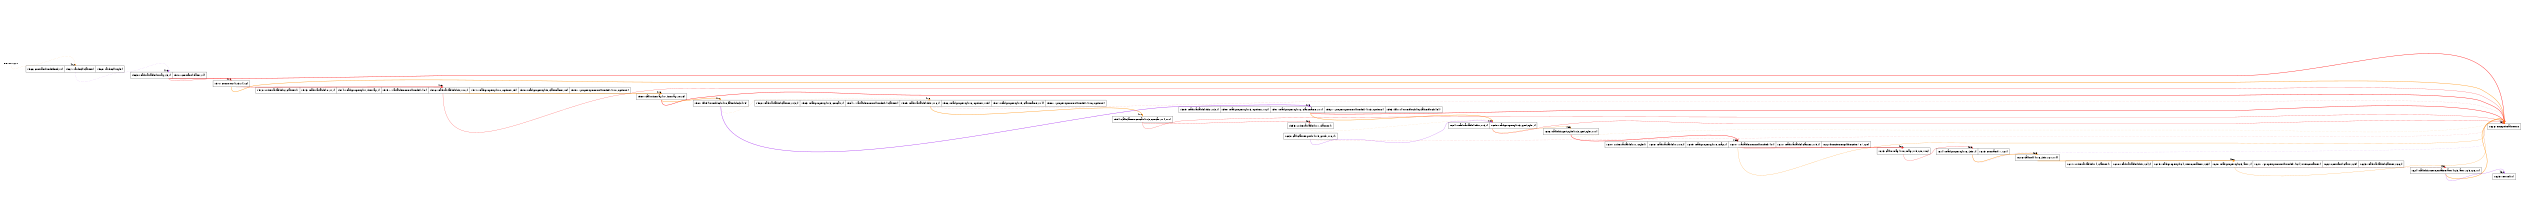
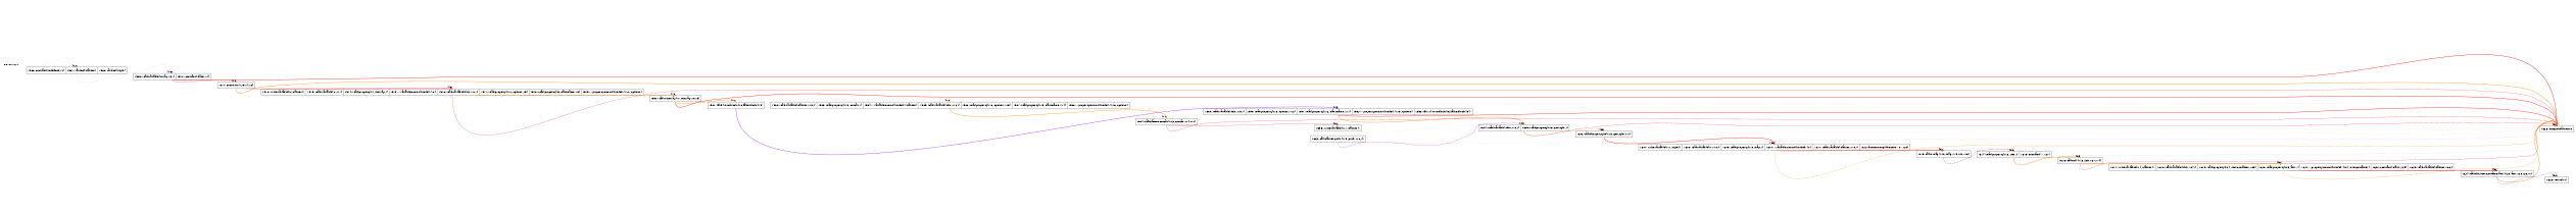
  digraph {
    rankdir=LR
    node [shape=record]
    edge [arrowhead=vee color=red headport=n style=bold tailport=s]
    n1 [label=BB_entry20 shape=none]
    n2 [label="{1566: constant[undefined,v1]|1567: vardecl['classes']|1568: vardecl['style']}"]
    n3 [label="{1569: read-variable['Array',v3,-]|1570: constant[\"base\",v4]}"]
    n4 [label="{1571: construct [-,v3,v4,v2]}"]
    n5 [label="{1626: exceptional-return}"]
    n6 [label="{1572: write-variable[v2,'classes']*|1573: read-variable['$',v7,-]|1574: read-property[v7,'isArray',-]|1575: \<variable-non-null-undef\>['$']|1576: read-variable['this',v10,-]|1577: read-property[v10,'options',v9]|1578: read-property[v9,'className',v8]|1579: \<property-non-null-undef\>[v10,'options']}"]
    n7 [label="{1580: call-$.isArray [v7,'isArray',v8,v5]}"]
    n8 [label="{1581: if[v5](true-block:478,false-block:479)}"]
    n9 [label="{1582: read-variable['classes',v13,-]|1583: read-property[v13,'concat',-]|1584: \<variable-non-null-undef\>['classes']|1585: read-variable['this',v16,-]|1586: read-property[v16,'options',v15]|1587: read-property[v15,'className',v14]|1588: \<property-non-null-undef\>[v16,'options']}"]
    n10 [label="{1589: read-variable['this',v13,-]|1590: read-property[v13,'options',v12]|1591: read-property[v12,'className',v11]|1592: \<property-non-null-undef\>[v13,'options']|1593: if[v11](true-block:482,false-block:484)}"]
    n11 [label="{1594: call-classes.concat [v13,'concat',v14,v11]}"]
    n12 [label="{1604: read-variable['this',v13,-]|1605: read-property[v13,'getStyle',-]}"]
    n13 [label="{1595: write-variable[v11,'classes']*}"]
    n14 [label="{1606: call-this.getStyle [v13,'getStyle',v11]}"]
    n15 [label="{1603: call-classes.push [v15,'push',v16,-]*}"]
    n16 [label="{1607: write-variable[v11,'style']*|1608: read-variable['$',v18,-]|1609: read-property[v18,'map',-]|1610: \<variable-non-null-undef\>['$']|1611: read-variable['classes',v19,-]|1612: function-expr[function ( n ),v20]}"]
    n17 [label="{1613: call-$.map [v18,'map',v19,v20,v16]}"]
    n18 [label="{1614: read-property[v16,'join',-]|1615: constant[\" \",v21]}"]
    n19 [label="{1616: call-null [v16,'join',v21,v14]}"]
    n20 [label="{1617: write-variable[v14,'classes']*|1618: read-variable['this',v24,-]|1619: read-property[v24,'userContainer',v23]|1620: read-property[v23,'attr',-]|1621: \<property-non-null-undef\>[v24,'userContainer']|1622: constant[\"class\",v25]|1623: read-variable['classes',v26,-]}"]
    n21 [label="{1624: call-this.userContainer.attr [v23,'attr',v25,v26,v1]}"]
    n22 [label="{1625: return[v1]}"]
    n1 -> n2 [color=darkorange headlabel="    472" style=dotted]
    n2 -> n3 [arrowhead=normal color=purple headlabel="      473" style=dotted]
    n3 -> n4 [headlabel="      474" style=solid]
    n3 -> n5 [headlabel="      493"]
    n4 -> n5 [arrowhead=normal color=darkorange]
    n4 -> n6 [arrowhead=normal headlabel="      475"]
    n6 -> n5 [arrowhead=normal style=solid]
    n6 -> n7 [color=darkorange headlabel="      476"]
    n7 -> n5
    n7 -> n8 [arrowhead=normal color=darkorange headlabel="      477"]
    n8 -> n9 [arrowhead=normal color=darkorange headlabel="      478" style=dotted]
    n8 -> n10 [color=purple headlabel="      479"]
    n9 -> n5 [style=dotted]
    n9 -> n11 [arrowhead=normal color=darkorange headlabel="      480"]
    n10 -> n5
    n10 -> n12 [arrowhead=normal color=darkorange headlabel="      484"]
    n11 -> n5 [style=solid]
    n11 -> n13 [headlabel="      481" style=solid]
    n12 -> n5 [style=solid]
    n12 -> n14 [color=darkorange headlabel="      485" style=solid]
    n13 -> n12 [color=darkorange style=dotted]
    n14 -> n5 [color=darkorange style=dotted]
    n14 -> n16 [headlabel="      486"]
    n15 -> n5 [arrowhead=normal style=dotted]
    n15 -> n12 [arrowhead=normal color=purple style=solid]
    n16 -> n5 [color=darkorange style=solid]
    n16 -> n17 [arrowhead=normal headlabel="      487"]
    n17 -> n18 [headlabel="      488" style=solid]
    n18 -> n5 [arrowhead=normal color=purple style=dotted]
    n18 -> n19 [color=darkorange headlabel="      489"]
+   n19 -> n5 [arrowhead=normal style=solid]
    n19 -> n20 [color=darkorange headlabel="      490"]
    n20 -> n5 [color=darkorange style=solid]
-   n20 -> n21 [headlabel="      491" style=dotted]
+   n20 -> n21 [headlabel="      491"]
    n21 -> n5 [arrowhead=normal color=darkorange]
    n21 -> n22 [color=purple headlabel="      492" style=solid]
  }
